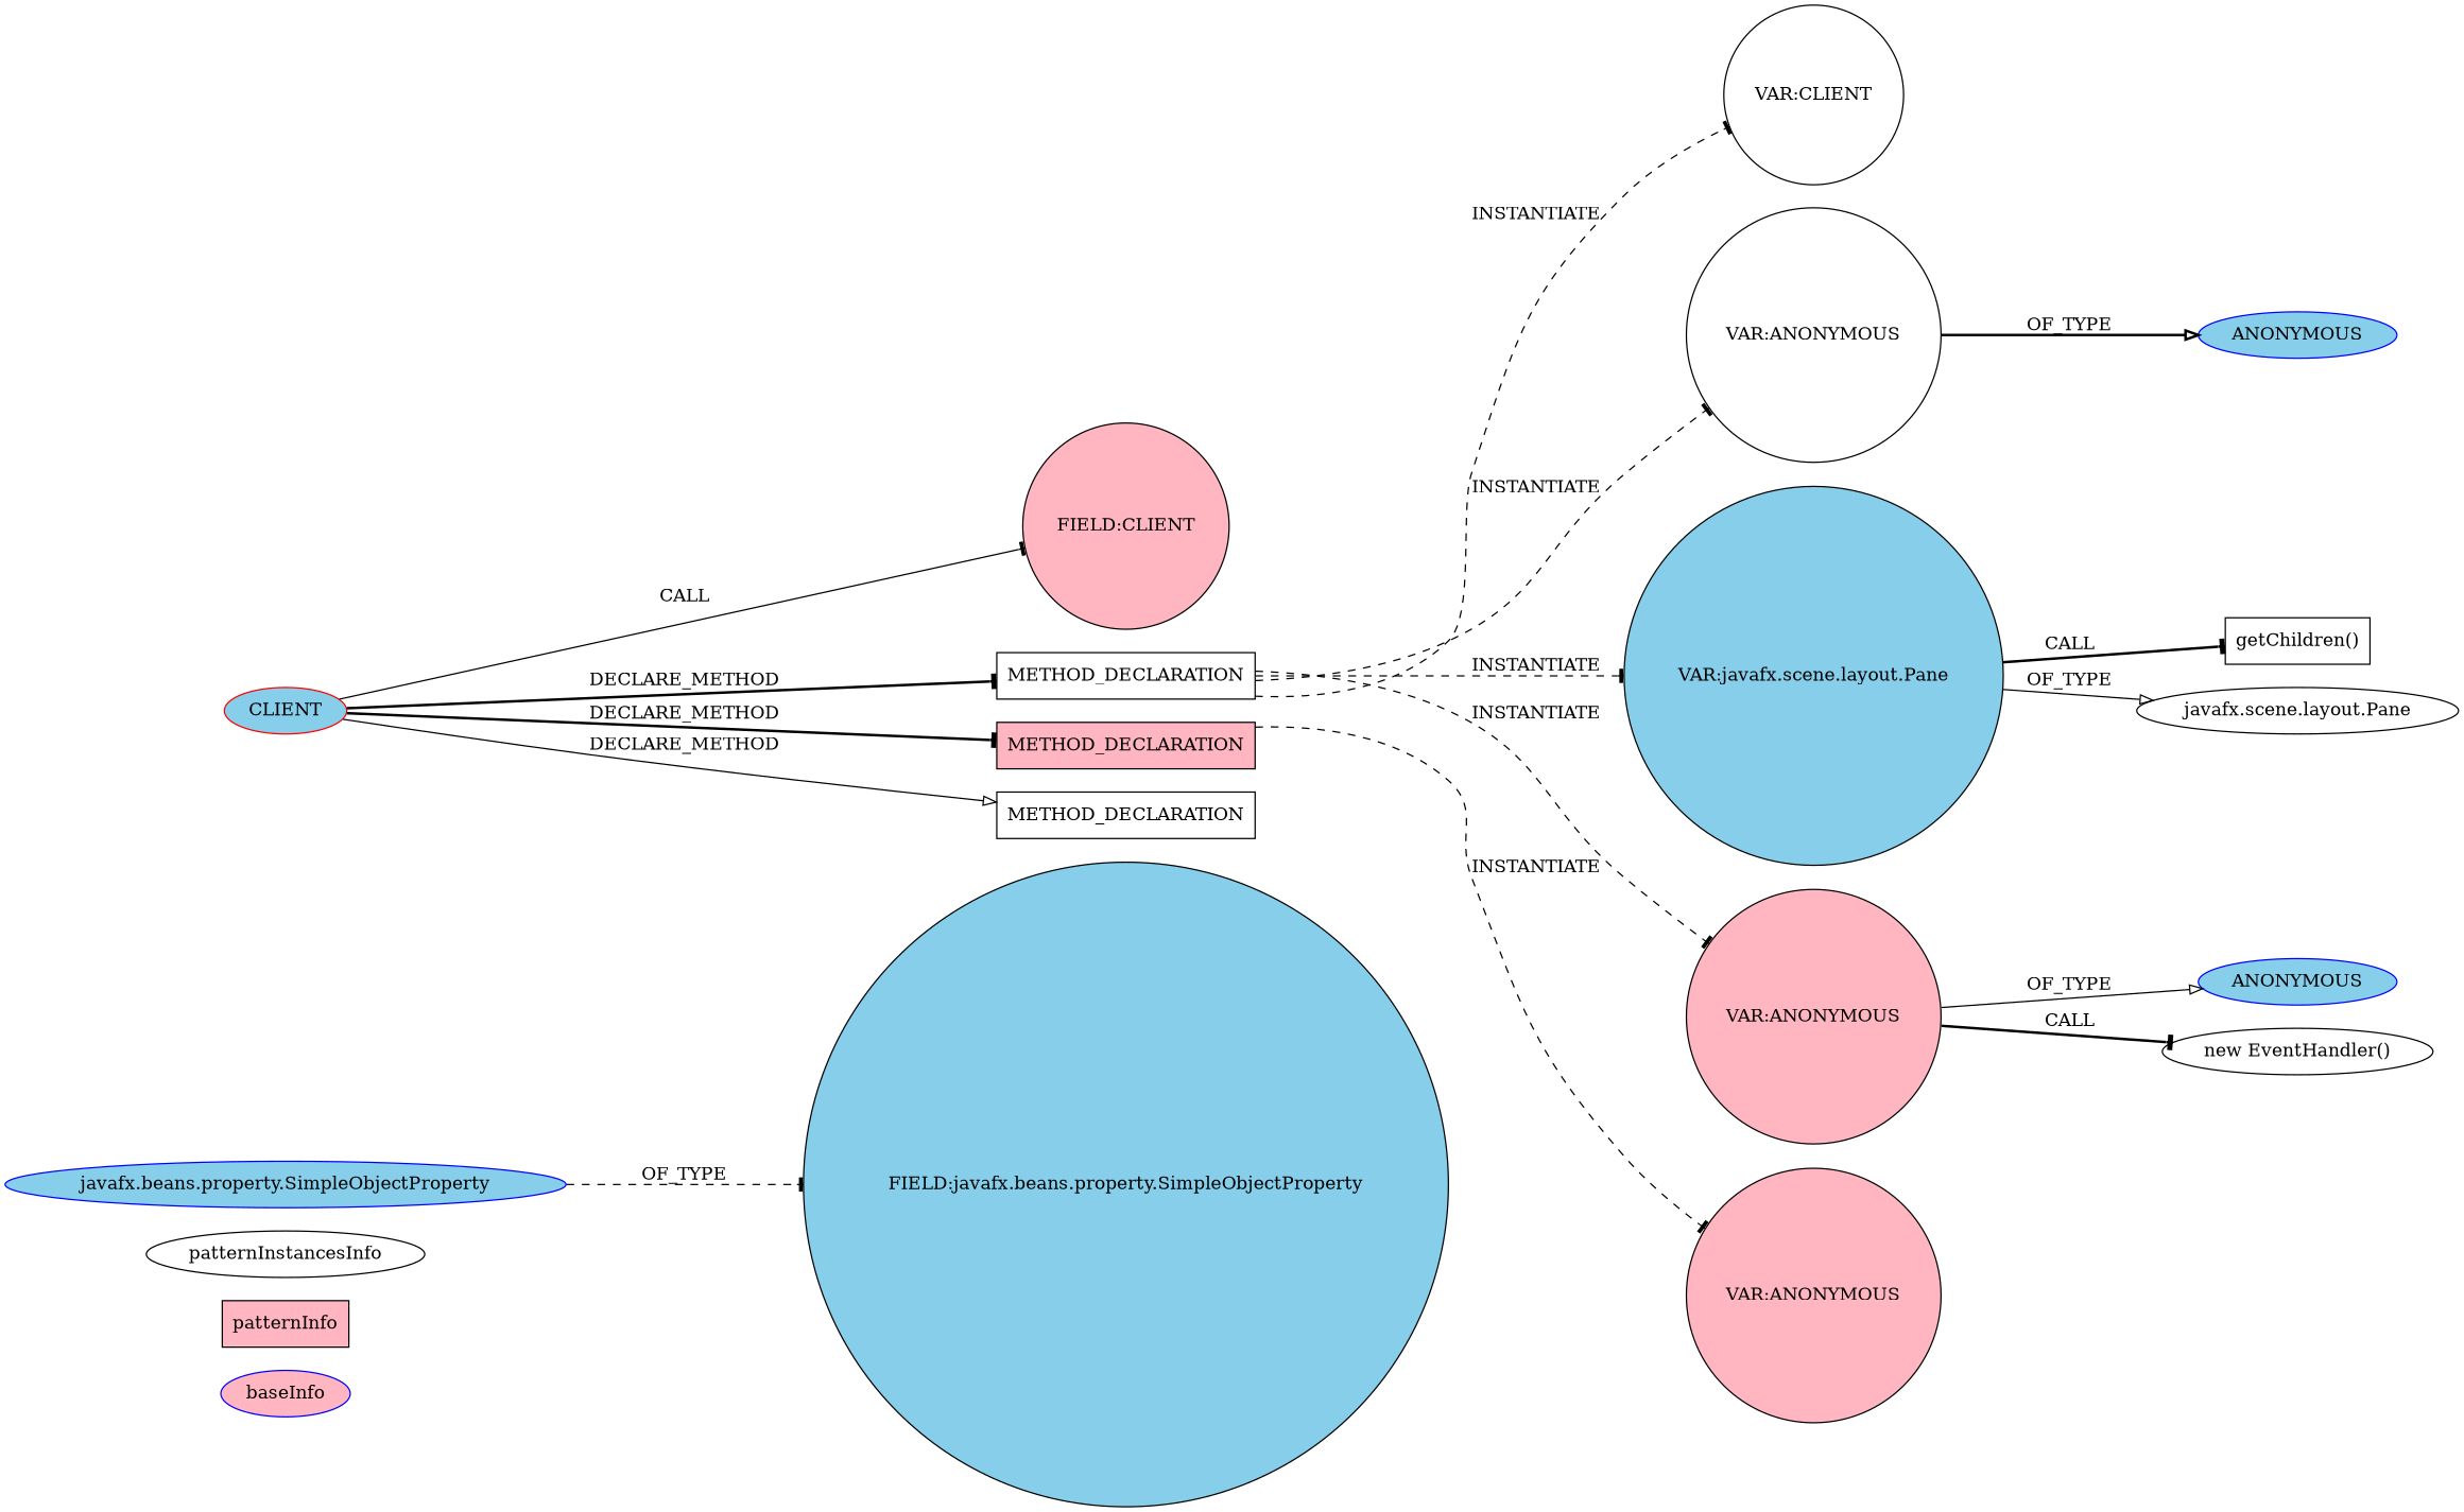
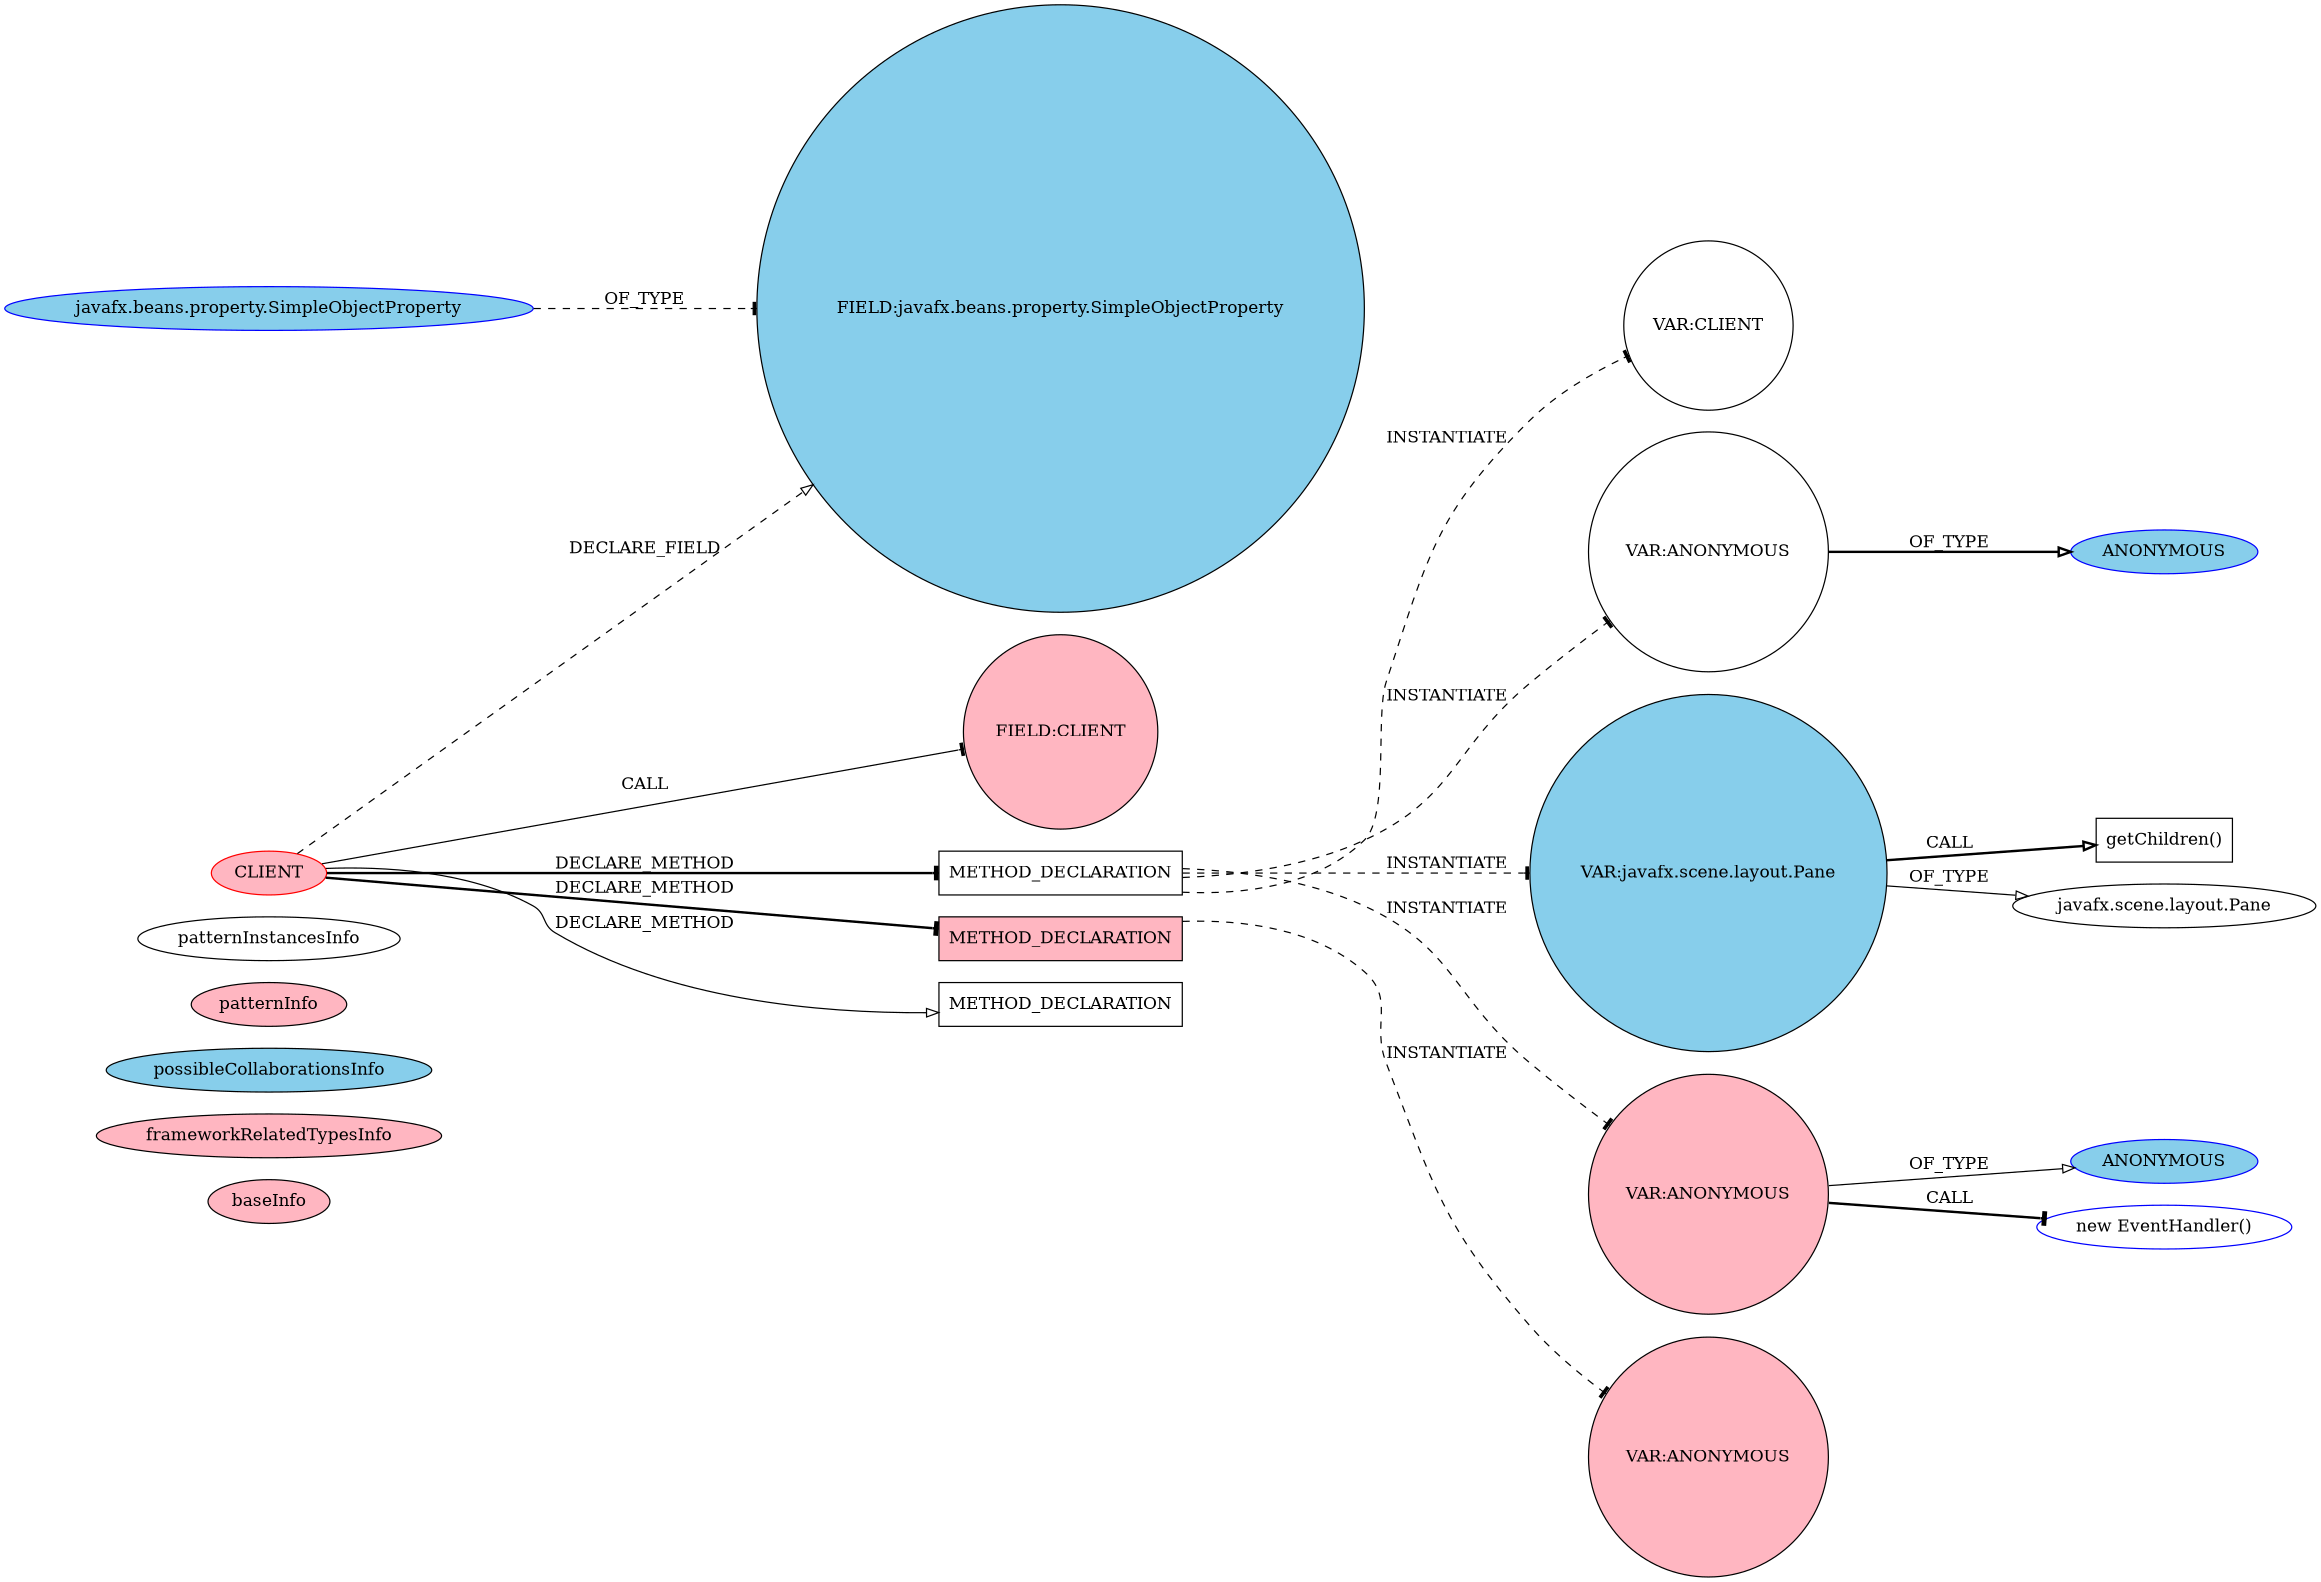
  digraph {
    rankdir=LR
    node [fillcolor=lightpink style=filled isFrameworkType=false]
    edge [arrowhead=tee style=dashed]
-   baseInfo [category=pattern graphId=2733 isAnonymous=false possibleRelation=false color=blue isFrameworkType=""]
-   patternInfo [frequency=2.0 patternRootClient=0 shape=box isFrameworkType=""]
+   baseInfo [category=pattern graphId=2733 isAnonymous=false possibleRelation=false isFrameworkType=""]
+   frameworkRelatedTypesInfo [isFrameworkType=""]
+   possibleCollaborationsInfo [fillcolor=skyblue isFrameworkType=""]
+   patternInfo [frequency=2.0 patternRootClient=0 isFrameworkType=""]
    patternInstancesInfo [0="SaiPradeepDandem-javafx2-gradient-builder~/SaiPradeepDandem-javafx2-gradient-builder/javafx2-gradient-builder-master/src/main/java/com/javafx/gradientbuilder/application/GradientBuilderApp.java~GradientBuilderApp~1189" 1="UrsKR-fxcalendar~/UrsKR-fxcalendar/fxcalendar-master/src/main/java/com/sai/javafx/calendar/FXCalendar.java~FXCalendar~1522" fillcolor=white isFrameworkType=""]
    n6 [color=blue fillcolor=skyblue label="javafx.beans.property.SimpleObjectProperty" vertexType=FRAMEWORK_CLASS_TYPE]
    n7 [fillcolor=skyblue label="FIELD:javafx.beans.property.SimpleObjectProperty" shape=circle vertexType=FIELD_DECLARATION]
-   n8 [color=red fillcolor=skyblue label=CLIENT vertexType=ROOT_CLIENT_CLASS_DECLARATION]
+   n8 [color=red label=CLIENT vertexType=ROOT_CLIENT_CLASS_DECLARATION]
    n9 [label="FIELD:CLIENT" shape=circle vertexType=FIELD_DECLARATION]
    n10 [fillcolor=white label=METHOD_DECLARATION shape=box vertexType=CLIENT_METHOD_DECLARATION]
    n11 [label=METHOD_DECLARATION shape=box vertexType=CLIENT_METHOD_DECLARATION]
    n12 [fillcolor=white label=METHOD_DECLARATION shape=box vertexType=CLIENT_METHOD_DECLARATION]
    n13 [fillcolor=white label="VAR:CLIENT" shape=circle vertexType=VARIABLE_EXPRESION]
    n14 [fillcolor=white label="VAR:ANONYMOUS" shape=circle vertexType=VARIABLE_EXPRESION]
    n15 [fillcolor=skyblue label="VAR:javafx.scene.layout.Pane" shape=circle vertexType=VARIABLE_EXPRESION]
    n16 [label="VAR:ANONYMOUS" shape=circle vertexType=VARIABLE_EXPRESION]
    n17 [label="VAR:ANONYMOUS" shape=circle vertexType=VARIABLE_EXPRESION]
    n18 [color=blue fillcolor=skyblue label=ANONYMOUS vertexType=REFERENCE_ANONYMOUS_DECLARATION]
    n19 [fillcolor=white label="getChildren()" shape=box vertexType=INSIDE_CALL]
    n20 [fillcolor=white label="javafx.scene.layout.Pane" vertexType=FRAMEWORK_CLASS_TYPE]
    n21 [color=blue fillcolor=skyblue label=ANONYMOUS vertexType=REFERENCE_ANONYMOUS_DECLARATION]
-   n22 [fillcolor=white label="new EventHandler()" vertexType=CONSTRUCTOR_CALL]
+   n22 [fillcolor=white label="new EventHandler()" vertexType=CONSTRUCTOR_CALL color=blue]
    n6 -> n7 [label=OF_TYPE]
+   n8 -> n7 [arrowhead=onormal label=DECLARE_FIELD]
    n8 -> n9 [label=CALL style=solid]
    n8 -> n10 [label=DECLARE_METHOD style=bold]
    n8 -> n11 [label=DECLARE_METHOD style=bold]
    n8 -> n12 [arrowhead=onormal label=DECLARE_METHOD style=solid]
    n10 -> n13 [label=INSTANTIATE]
    n10 -> n14 [label=INSTANTIATE]
    n10 -> n15 [label=INSTANTIATE]
    n10 -> n16 [label=INSTANTIATE]
    n11 -> n17 [label=INSTANTIATE]
    n14 -> n18 [arrowhead=onormal label=OF_TYPE style=bold]
-   n15 -> n19 [label=CALL style=bold]
+   n15 -> n19 [arrowhead=onormal label=CALL style=bold]
    n15 -> n20 [arrowhead=onormal label=OF_TYPE style=solid]
    n16 -> n21 [arrowhead=onormal label=OF_TYPE style=solid]
    n16 -> n22 [label=CALL style=bold]
  }
